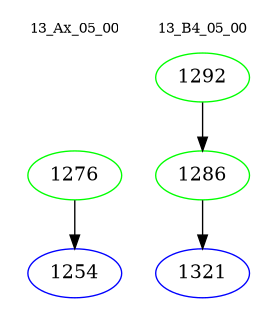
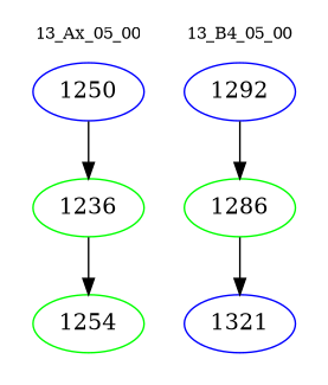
  digraph {
    node [color=blue]
    edge [color=black]
-   n2 [color=green label=1276]
-   n3 [label=1254]
-   n4 [color=green label=1292]
+   n1 [label=1250]
+   n2 [color=green label=1236]
+   n3 [color=green label=1254]
+   n4 [label=1292]
    n5 [color=green label=1286]
    n6 [label=1321]
    subgraph cluster_1 {
      color=white
      fontsize=10
      label="13_Ax_05_00"
+     n1
      n2
      n3
    }
    subgraph cluster_2 {
      color=white
      fontsize=10
      label="13_B4_05_00"
      n4
      n5
      n6
    }
+   n1 -> n2
    n2 -> n3
    n4 -> n5
    n5 -> n6
  }
